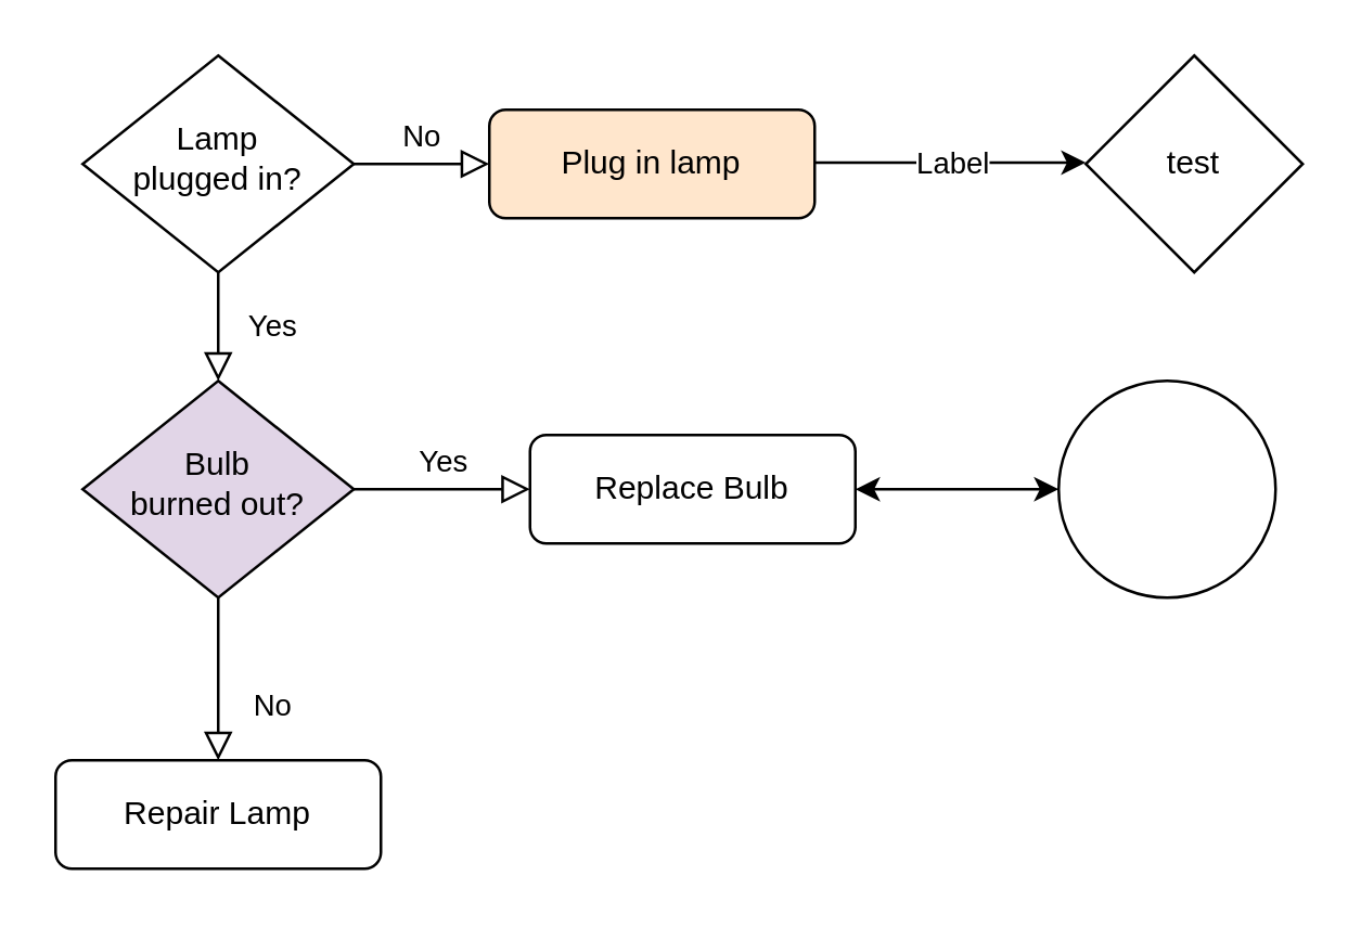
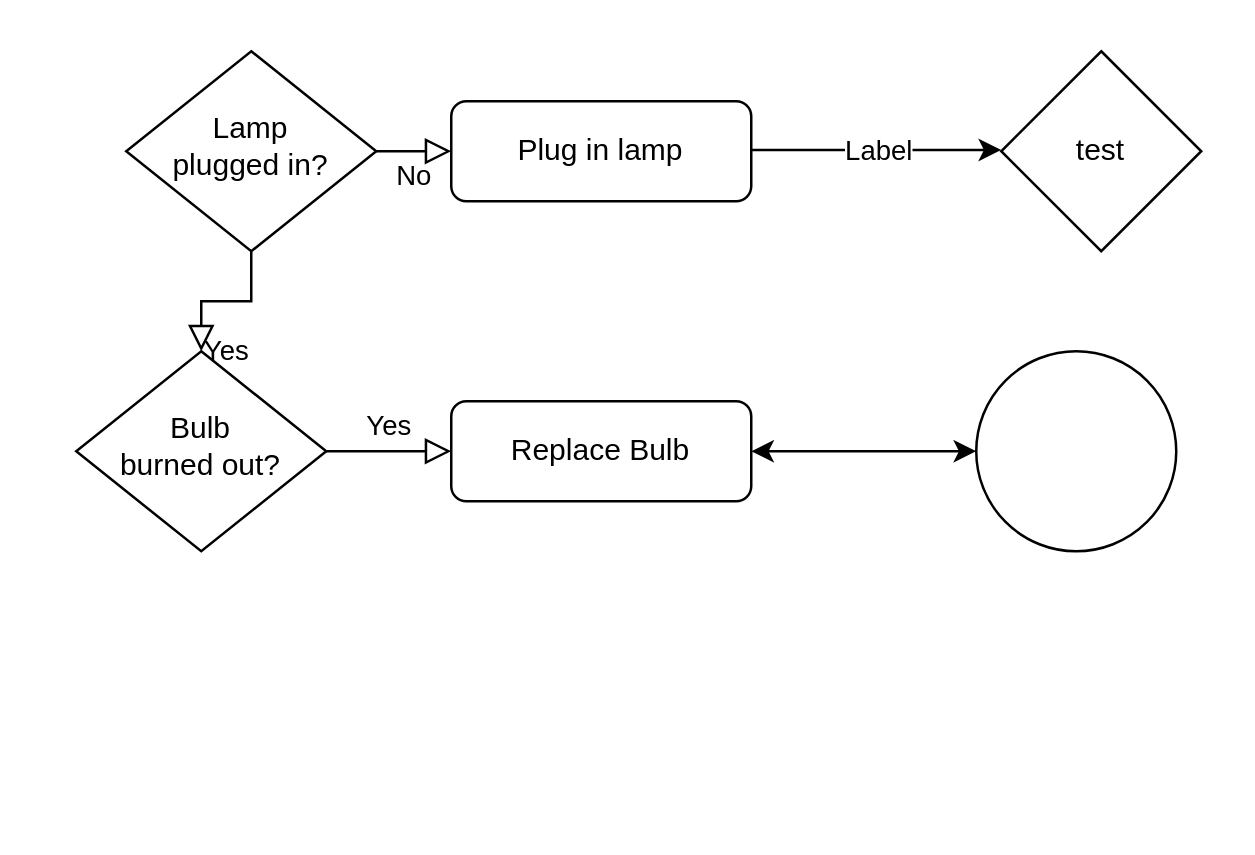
  <mxCell id="0" />
  <mxCell id="1" parent="0" />
  <mxCell id="2" value="Yes" style="rounded=0;html=1;jettySize=auto;orthogonalLoop=1;fontSize=11;endArrow=block;endFill=0;endSize=8;strokeWidth=1;shadow=0;labelBackgroundColor=none;edgeStyle=orthogonalEdgeStyle;" parent="1" source="4" target="8" edge="1"><mxGeometry y="20" relative="1" as="geometry"><mxPoint as="offset" /></mxGeometry></mxCell>
  <mxCell id="3" value="No" style="edgeStyle=orthogonalEdgeStyle;rounded=0;html=1;jettySize=auto;orthogonalLoop=1;fontSize=11;endArrow=block;endFill=0;endSize=8;strokeWidth=1;shadow=0;labelBackgroundColor=none;" parent="1" source="4" target="5" edge="1"><mxGeometry y="10" relative="1" as="geometry"><mxPoint as="offset" /></mxGeometry></mxCell>
- <mxCell id="4" value="Lamp&lt;br&gt;plugged in?" style="rhombus;whiteSpace=wrap;html=1;shadow=0;fontFamily=Helvetica;fontSize=12;align=center;strokeWidth=1;spacing=6;spacingTop=-4;" parent="1" vertex="1"><mxGeometry x="30" y="20" width="100" height="80" as="geometry" /></mxCell>
- <mxCell id="5" value="Plug in lamp" style="rounded=1;whiteSpace=wrap;html=1;fontSize=12;glass=0;strokeWidth=1;shadow=0;fillColor=#ffe6cc;" parent="1" vertex="1"><mxGeometry x="180" y="40" width="120" height="40" as="geometry" /></mxCell>
- <mxCell id="6" value="No" style="rounded=0;html=1;jettySize=auto;orthogonalLoop=1;fontSize=11;endArrow=block;endFill=0;endSize=8;strokeWidth=1;shadow=0;labelBackgroundColor=none;edgeStyle=orthogonalEdgeStyle;" parent="1" source="8" target="9" edge="1"><mxGeometry x="0.333" y="20" relative="1" as="geometry"><mxPoint as="offset" /></mxGeometry></mxCell>
+ <mxCell id="4" value="Lamp&lt;br&gt;plugged in?" style="rhombus;whiteSpace=wrap;html=1;shadow=0;fontFamily=Helvetica;fontSize=12;align=center;strokeWidth=1;spacing=6;spacingTop=-4;" parent="1" vertex="1"><mxGeometry x="50" y="20" width="100" height="80" as="geometry" /></mxCell>
+ <mxCell id="5" value="Plug in lamp" style="rounded=1;whiteSpace=wrap;html=1;fontSize=12;glass=0;strokeWidth=1;shadow=0;" parent="1" vertex="1"><mxGeometry x="180" y="40" width="120" height="40" as="geometry" /></mxCell>
  <mxCell id="7" value="Yes" style="edgeStyle=orthogonalEdgeStyle;rounded=0;html=1;jettySize=auto;orthogonalLoop=1;fontSize=11;endArrow=block;endFill=0;endSize=8;strokeWidth=1;shadow=0;labelBackgroundColor=none;" parent="1" source="8" target="10" edge="1"><mxGeometry y="10" relative="1" as="geometry"><mxPoint as="offset" /></mxGeometry></mxCell>
- <mxCell id="8" value="Bulb&lt;br&gt;burned out?" style="rhombus;whiteSpace=wrap;html=1;shadow=0;fontFamily=Helvetica;fontSize=12;align=center;strokeWidth=1;spacing=6;spacingTop=-4;fillColor=#e1d5e7;" parent="1" vertex="1"><mxGeometry x="30" y="140" width="100" height="80" as="geometry" /></mxCell>
- <mxCell id="9" value="Repair Lamp" style="rounded=1;whiteSpace=wrap;html=1;fontSize=12;glass=0;strokeWidth=1;shadow=0;" parent="1" vertex="1"><mxGeometry x="20" y="280" width="120" height="40" as="geometry" /></mxCell>
- <mxCell id="10" value="Replace Bulb" style="rounded=1;whiteSpace=wrap;html=1;fontSize=12;glass=0;strokeWidth=1;shadow=0;" parent="1" vertex="1"><mxGeometry x="195" y="160" width="120" height="40" as="geometry" /></mxCell>
+ <mxCell id="8" value="Bulb&lt;br&gt;burned out?" style="rhombus;whiteSpace=wrap;html=1;shadow=0;fontFamily=Helvetica;fontSize=12;align=center;strokeWidth=1;spacing=6;spacingTop=-4;" parent="1" vertex="1"><mxGeometry x="30" y="140" width="100" height="80" as="geometry" /></mxCell>
+ <mxCell id="10" value="Replace Bulb" style="rounded=1;whiteSpace=wrap;html=1;fontSize=12;glass=0;strokeWidth=1;shadow=0;" parent="1" vertex="1"><mxGeometry x="180" y="160" width="120" height="40" as="geometry" /></mxCell>
  <mxCell id="11" value="test" style="rhombus;whiteSpace=wrap;html=1;" parent="1" vertex="1"><mxGeometry x="400" y="20" width="80" height="80" as="geometry" /></mxCell>
  <mxCell id="12" value="" style="endArrow=classic;html=1;rounded=0;" parent="1" edge="1"><mxGeometry relative="1" as="geometry"><mxPoint x="300" y="59.5" as="sourcePoint" /><mxPoint x="400" y="59.5" as="targetPoint" /></mxGeometry></mxCell>
  <mxCell id="13" value="Label" style="edgeLabel;resizable=0;html=1;align=center;verticalAlign=middle;" parent="12" connectable="0" vertex="1"><mxGeometry relative="1" as="geometry" /></mxCell>
  <mxCell id="14" value="" style="ellipse;whiteSpace=wrap;html=1;" parent="1" vertex="1"><mxGeometry x="390" y="140" width="80" height="80" as="geometry" /></mxCell>
  <mxCell id="15" value="" style="endArrow=classic;startArrow=classic;html=1;rounded=0;exitX=1;exitY=0.5;exitDx=0;exitDy=0;" parent="1" source="10" target="14" edge="1"><mxGeometry width="50" height="50" relative="1" as="geometry"><mxPoint x="320" y="180" as="sourcePoint" /><mxPoint x="300" y="130" as="targetPoint" /></mxGeometry></mxCell>
